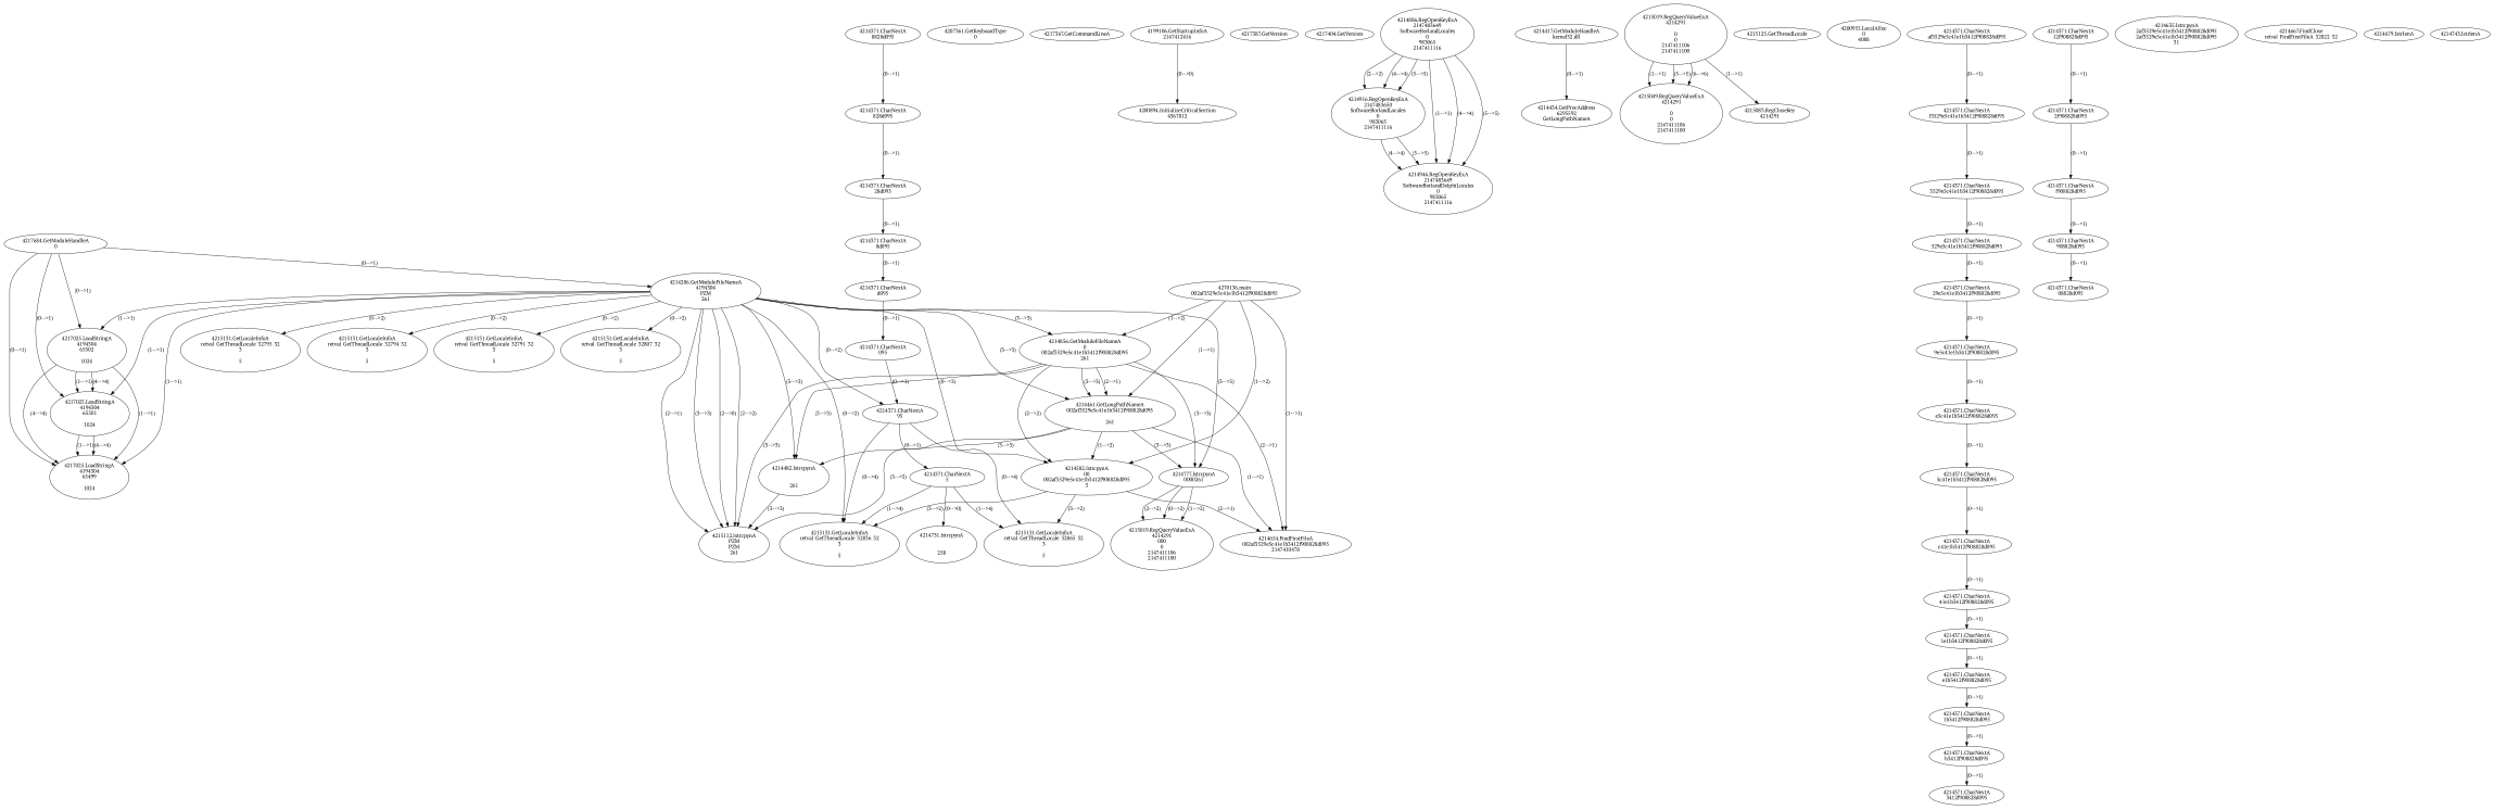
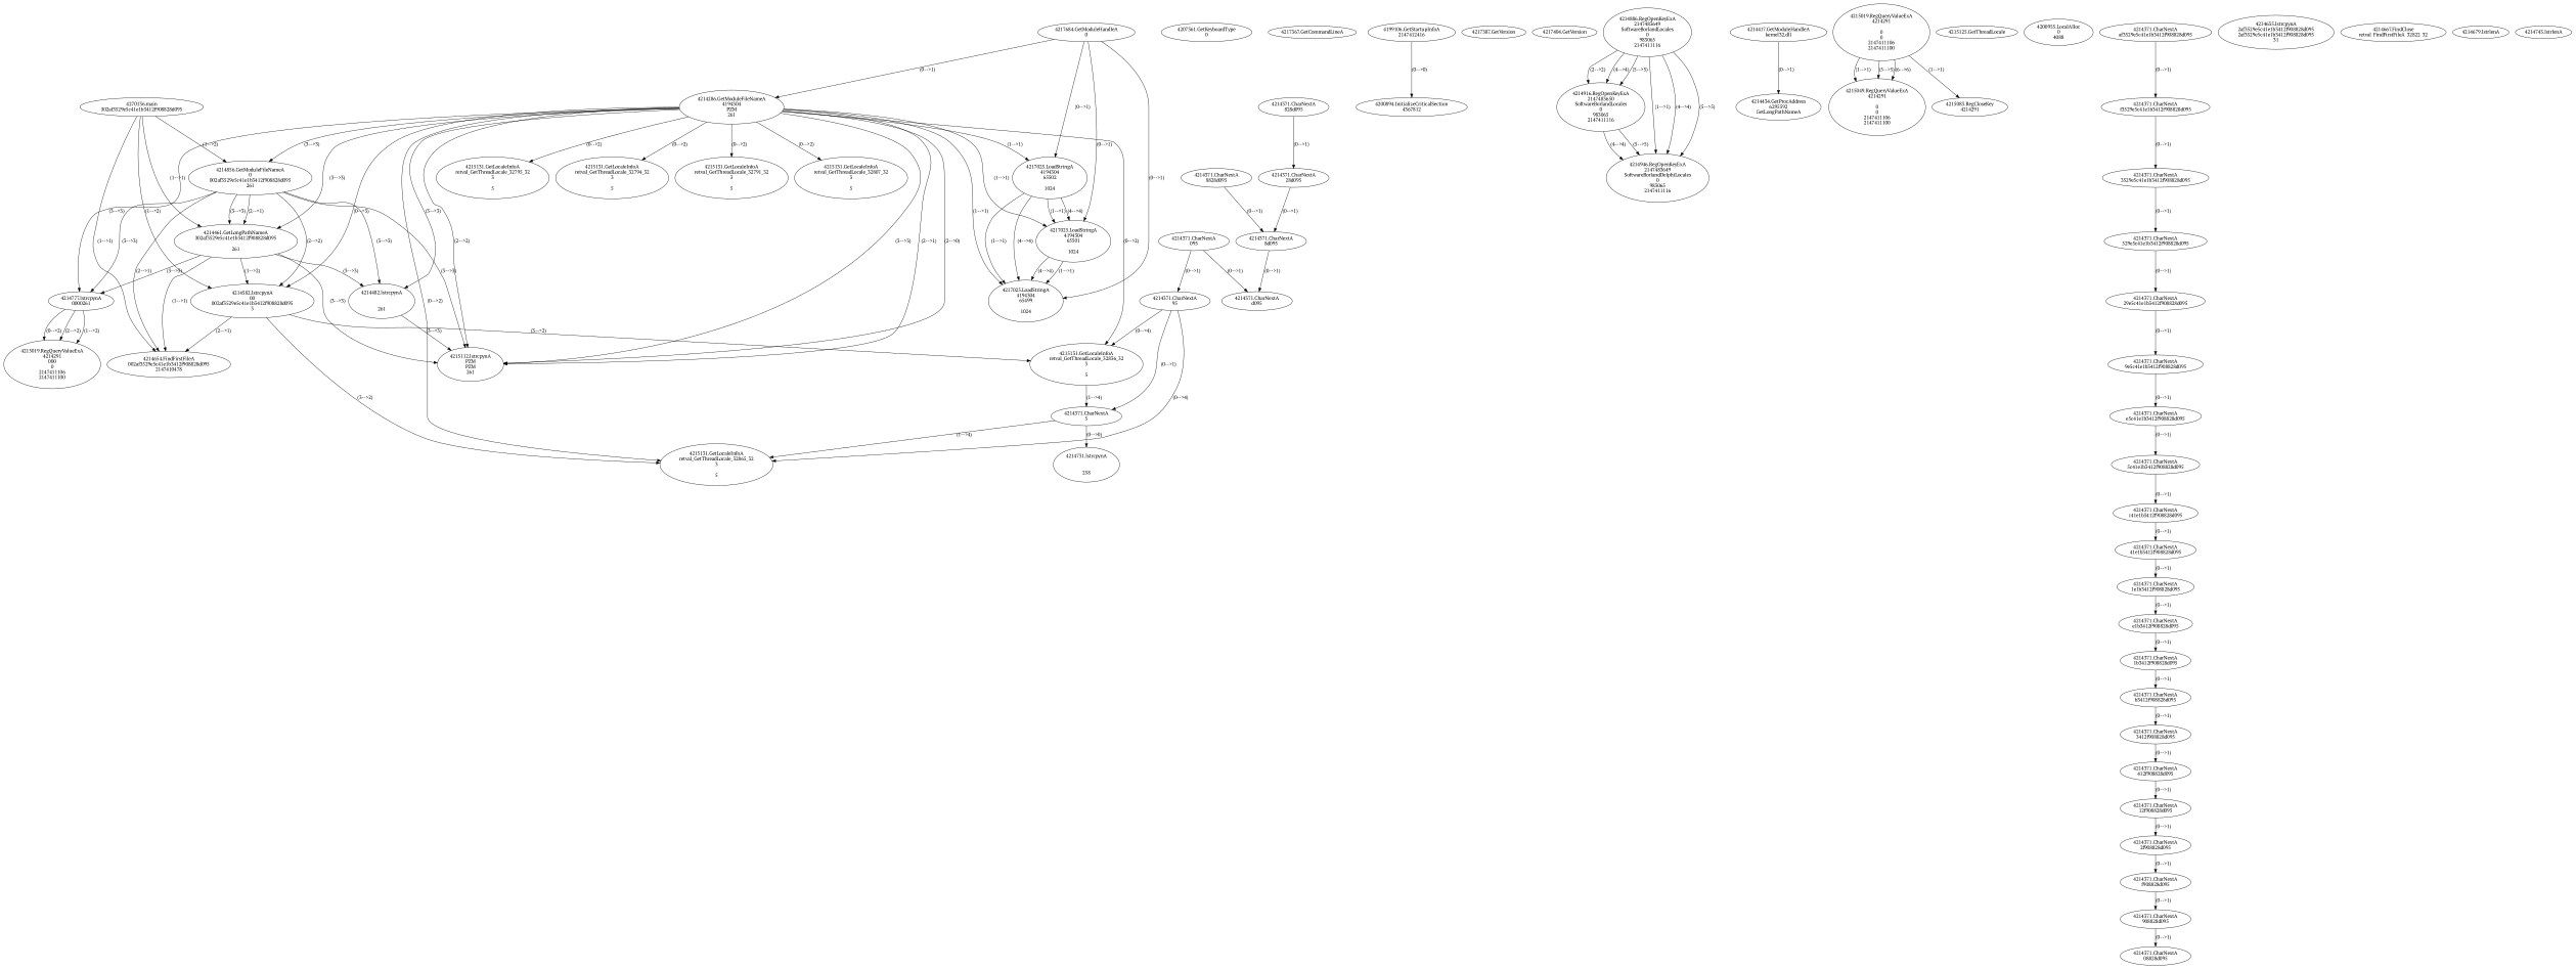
  digraph {
    fontname="PT Serif"
    node [fontname="PT Serif"]
    edge [fontname="PT Serif"]
    n1 [label="4270136.main\n002af3529e5c41e1b3412f908828d095"]
    n2 [label="4214856.GetModuleFileNameA\n0\n002af3529e5c41e1b3412f908828d095\n261"]
    n3 [label="4214461.GetLongPathNameA\n002af3529e5c41e1b3412f908828d095\n\n261"]
    n4 [label="4214582.lstrcpynA\n00\n002af3529e5c41e1b3412f908828d095\n3"]
    n5 [label="4214654.FindFirstFileA\n002af3529e5c41e1b3412f908828d095\n2147410478"]
    n6 [label="4214482.lstrcpynA\n\n\n261"]
    n7 [label="4215112.lstrcpynA\nPZM\nPZM\n261"]
    n8 [label="4214777.lstrcpynA\n0000261"]
    n9 [label="4215131.GetLocaleInfoA\nretval_GetThreadLocale_32836_32\n3\n\n5"]
    n10 [label="4215131.GetLocaleInfoA\nretval_GetThreadLocale_32865_32\n3\n\n5"]
    n11 [label="4217684.GetModuleHandleA\n0"]
    n12 [label="4214286.GetModuleFileNameA\n4194304\nPZM\n261"]
    n13 [label="4217025.LoadStringA\n4194304\n65502\n\n1024"]
    n14 [label="4217025.LoadStringA\n4194304\n65501\n\n1024"]
    n15 [label="4217025.LoadStringA\n4194304\n65499\n\n1024"]
    n16 [label="4215131.GetLocaleInfoA\nretval_GetThreadLocale_32795_32\n3\n\n5"]
    n17 [label="4215131.GetLocaleInfoA\nretval_GetThreadLocale_32794_32\n3\n\n5"]
    n18 [label="4215131.GetLocaleInfoA\nretval_GetThreadLocale_32791_32\n3\n\n5"]
    n19 [label="4215131.GetLocaleInfoA\nretval_GetThreadLocale_32807_32\n3\n\n5"]
    n20 [label="4207361.GetKeyboardType\n0"]
    n21 [label="4217367.GetCommandLineA\n"]
    n22 [label="4199106.GetStartupInfoA\n2147412416"]
    n23 [label="4200894.InitializeCriticalSection\n4367812"]
    n24 [label="4217387.GetVersion\n"]
    n25 [label="4217404.GetVersion\n"]
    n26 [label="4215019.RegQueryValueExA\n4214291\n000\n0\n2147411106\n2147411100"]
    n27 [label="4214886.RegOpenKeyExA\n2147483649\nSoftware\Borland\Locales\n0\n983065\n2147411116"]
    n28 [label="4214916.RegOpenKeyExA\n2147483650\nSoftware\Borland\Locales\n0\n983065\n2147411116"]
    n29 [label="4214946.RegOpenKeyExA\n2147483649\nSoftware\Borland\Delphi\Locales\n0\n983065\n2147411116"]
    n30 [label="4214417.GetModuleHandleA\nkernel32.dll"]
    n31 [label="4214434.GetProcAddress\n6295592\nGetLongPathNameA"]
    n32 [label="4215019.RegQueryValueExA\n4214291\n\n0\n0\n2147411106\n2147411100"]
    n33 [label="4215049.RegQueryValueExA\n4214291\n\n0\n0\n2147411106\n2147411100"]
    n34 [label="4215083.RegCloseKey\n4214291"]
    n35 [label="4215125.GetThreadLocale\n"]
    n36 [label="4200955.LocalAlloc\n0\n4088"]
    n37 [label="4214371.CharNextA\naf3529e5c41e1b3412f908828d095"]
    n38 [label="4214371.CharNextA\nf3529e5c41e1b3412f908828d095"]
    n39 [label="4214371.CharNextA\n3529e5c41e1b3412f908828d095"]
    n40 [label="4214371.CharNextA\n529e5c41e1b3412f908828d095"]
    n41 [label="4214371.CharNextA\n29e5c41e1b3412f908828d095"]
    n42 [label="4214371.CharNextA\n9e5c41e1b3412f908828d095"]
    n43 [label="4214371.CharNextA\ne5c41e1b3412f908828d095"]
    n44 [label="4214371.CharNextA\n5c41e1b3412f908828d095"]
    n45 [label="4214371.CharNextA\nc41e1b3412f908828d095"]
    n46 [label="4214371.CharNextA\n41e1b3412f908828d095"]
    n47 [label="4214371.CharNextA\n1e1b3412f908828d095"]
    n48 [label="4214371.CharNextA\ne1b3412f908828d095"]
    n49 [label="4214371.CharNextA\n1b3412f908828d095"]
    n50 [label="4214371.CharNextA\nb3412f908828d095"]
    n51 [label="4214371.CharNextA\n3412f908828d095"]
+   n52 [label="4214371.CharNextA\n412f908828d095"]
    n53 [label="4214371.CharNextA\n12f908828d095"]
    n54 [label="4214371.CharNextA\n2f908828d095"]
    n55 [label="4214371.CharNextA\nf908828d095"]
    n56 [label="4214371.CharNextA\n908828d095"]
    n57 [label="4214371.CharNextA\n08828d095"]
    n58 [label="4214371.CharNextA\n8828d095"]
    n59 [label="4214371.CharNextA\n828d095"]
    n60 [label="4214371.CharNextA\n28d095"]
    n61 [label="4214371.CharNextA\n8d095"]
    n62 [label="4214371.CharNextA\nd095"]
    n63 [label="4214371.CharNextA\n095"]
    n64 [label="4214371.CharNextA\n95"]
    n65 [label="4214371.CharNextA\n5"]
    n66 [label="4214731.lstrcpynA\n\n\n258"]
    n67 [label="4214635.lstrcpynA\n2af3529e5c41e1b3412f908828d095\n2af3529e5c41e1b3412f908828d095\n31"]
    n68 [label="4214667.FindClose\nretval_FindFirstFileA_32822_32"]
    n69 [label="4214679.lstrlenA\n"]
    n70 [label="4214743.lstrlenA\n"]
    n1 -> n2 [label="(1-->2)"]
    n1 -> n3 [label="(1-->1)"]
    n1 -> n4 [label="(1-->2)"]
    n1 -> n5 [label="(1-->1)"]
    n2 -> n3 [label="(2-->1)"]
    n2 -> n3 [label="(3-->3)"]
    n2 -> n4 [label="(2-->2)"]
    n2 -> n5 [label="(2-->1)"]
    n2 -> n6 [label="(3-->3)"]
    n2 -> n7 [label="(3-->3)"]
    n2 -> n8 [label="(3-->3)"]
    n3 -> n4 [label="(1-->2)"]
    n3 -> n5 [label="(1-->1)"]
    n3 -> n6 [label="(3-->3)"]
    n3 -> n7 [label="(3-->3)"]
    n3 -> n8 [label="(3-->3)"]
    n4 -> n5 [label="(2-->1)"]
    n4 -> n9 [label="(3-->2)"]
    n4 -> n10 [label="(3-->2)"]
    n6 -> n7 [label="(3-->3)"]
    n8 -> n26 [label="(1-->2)"]
    n8 -> n26 [label="(2-->2)"]
    n8 -> n26 [label="(0-->2)"]
    n11 -> n12 [label="(0-->1)"]
    n11 -> n13 [label="(0-->1)"]
    n11 -> n14 [label="(0-->1)"]
    n11 -> n15 [label="(0-->1)"]
    n12 -> n2 [label="(3-->3)"]
    n12 -> n3 [label="(3-->3)"]
    n12 -> n4 [label="(0-->3)"]
    n12 -> n6 [label="(3-->3)"]
    n12 -> n7 [label="(2-->1)"]
    n12 -> n7 [label="(2-->2)"]
    n12 -> n7 [label="(3-->3)"]
    n12 -> n7 [label="(2-->0)"]
    n12 -> n8 [label="(3-->3)"]
    n12 -> n9 [label="(0-->2)"]
-   n12 -> n64 [label="(0-->2)"]
+   n12 -> n10 [label="(0-->2)"]
    n12 -> n13 [label="(1-->1)"]
    n12 -> n14 [label="(1-->1)"]
    n12 -> n15 [label="(1-->1)"]
    n12 -> n16 [label="(0-->2)"]
    n12 -> n17 [label="(0-->2)"]
    n12 -> n18 [label="(0-->2)"]
    n12 -> n19 [label="(0-->2)"]
    n13 -> n14 [label="(1-->1)"]
    n13 -> n14 [label="(4-->4)"]
    n13 -> n15 [label="(1-->1)"]
    n13 -> n15 [label="(4-->4)"]
    n14 -> n15 [label="(1-->1)"]
    n14 -> n15 [label="(4-->4)"]
    n22 -> n23 [label="(0-->0)"]
    n27 -> n28 [label="(2-->2)"]
    n27 -> n28 [label="(4-->4)"]
    n27 -> n28 [label="(5-->5)"]
    n27 -> n29 [label="(1-->1)"]
    n27 -> n29 [label="(4-->4)"]
    n27 -> n29 [label="(5-->5)"]
    n28 -> n29 [label="(4-->4)"]
    n28 -> n29 [label="(5-->5)"]
    n30 -> n31 [label="(0-->1)"]
    n32 -> n33 [label="(1-->1)"]
    n32 -> n33 [label="(5-->5)"]
    n32 -> n33 [label="(6-->6)"]
    n32 -> n34 [label="(1-->1)"]
    n37 -> n38 [label="(0-->1)"]
    n38 -> n39 [label="(0-->1)"]
    n39 -> n40 [label="(0-->1)"]
    n40 -> n41 [label="(0-->1)"]
    n41 -> n42 [label="(0-->1)"]
    n42 -> n43 [label="(0-->1)"]
    n43 -> n44 [label="(0-->1)"]
    n44 -> n45 [label="(0-->1)"]
    n45 -> n46 [label="(0-->1)"]
    n46 -> n47 [label="(0-->1)"]
    n47 -> n48 [label="(0-->1)"]
    n48 -> n49 [label="(0-->1)"]
    n49 -> n50 [label="(0-->1)"]
    n50 -> n51 [label="(0-->1)"]
+   n51 -> n52 [label="(0-->1)"]
+   n52 -> n53 [label="(0-->1)"]
    n53 -> n54 [label="(0-->1)"]
    n54 -> n55 [label="(0-->1)"]
    n55 -> n56 [label="(0-->1)"]
    n56 -> n57 [label="(0-->1)"]
-   n58 -> n59 [label="(0-->1)"]
+   n58 -> n61 [label="(0-->1)"]
    n59 -> n60 [label="(0-->1)"]
    n60 -> n61 [label="(0-->1)"]
    n61 -> n62 [label="(0-->1)"]
-   n62 -> n63 [label="(0-->1)"]
+   n63 -> n62 [label="(0-->1)"]
    n63 -> n64 [label="(0-->1)"]
    n64 -> n9 [label="(0-->4)"]
    n64 -> n10 [label="(0-->4)"]
    n64 -> n65 [label="(0-->1)"]
-   n65 -> n9 [label="(1-->4)"]
+   n9 -> n65 [label="(1-->4)"]
    n65 -> n10 [label="(1-->4)"]
    n65 -> n66 [label="(0-->0)"]
  }
